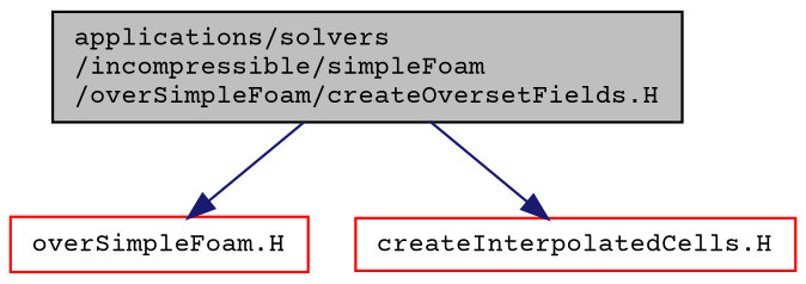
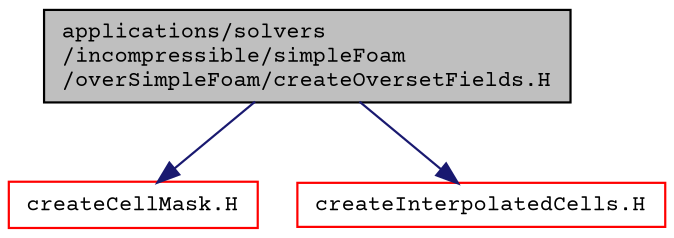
  digraph {
    fontname="Courier Prime"
    node [color=red fontname="Courier Prime" fontsize=10 shape=record]
    edge [color=midnightblue fontname="Courier Prime" fontsize=10 labelfontname=Helvetica labelfontsize=10 style=solid]
    n1 [color=black fillcolor=grey75 fontcolor=black height=0.2 label="applications/solvers\l/incompressible/simpleFoam\l/overSimpleFoam/createOversetFields.H" style=filled width=0.4]
-   n2 [height=0.2 label="overSimpleFoam.H" width=0.4]
+   n2 [height=0.2 label="createCellMask.H" width=0.4]
    n3 [height=0.2 label="createInterpolatedCells.H" width=0.4]
    n1 -> n2
    n1 -> n3
  }
